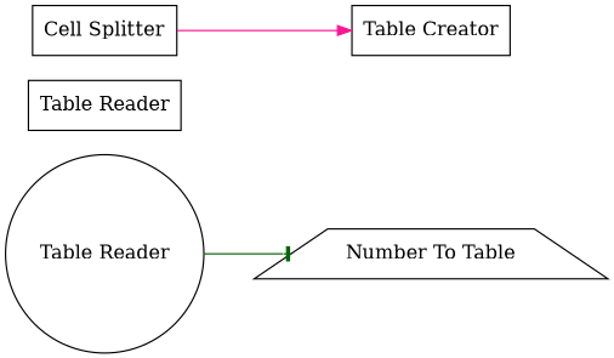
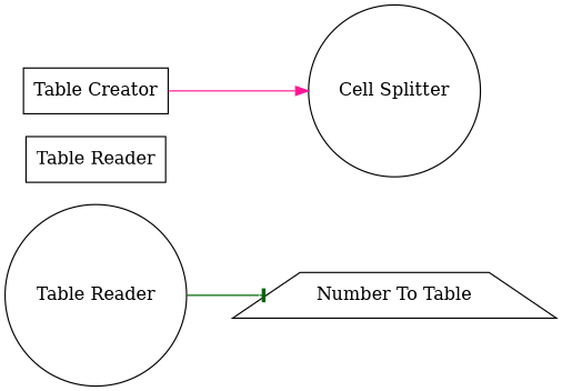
  digraph {
    rankdir=LR
    node [shape=box]
    n1 [label="Number To Table" shape=trapezium]
    n2 [label="Table Reader"]
    n3 [label="Table Reader" shape=circle]
    n4 [label="Table Creator"]
-   n5 [label="Cell Splitter"]
+   n5 [label="Cell Splitter" shape=circle]
    n3 -> n1 [arrowhead=tee color=darkgreen]
-   n5 -> n4 [arrowhead=normal color=deeppink]
+   n4 -> n5 [arrowhead=normal color=deeppink]
  }
